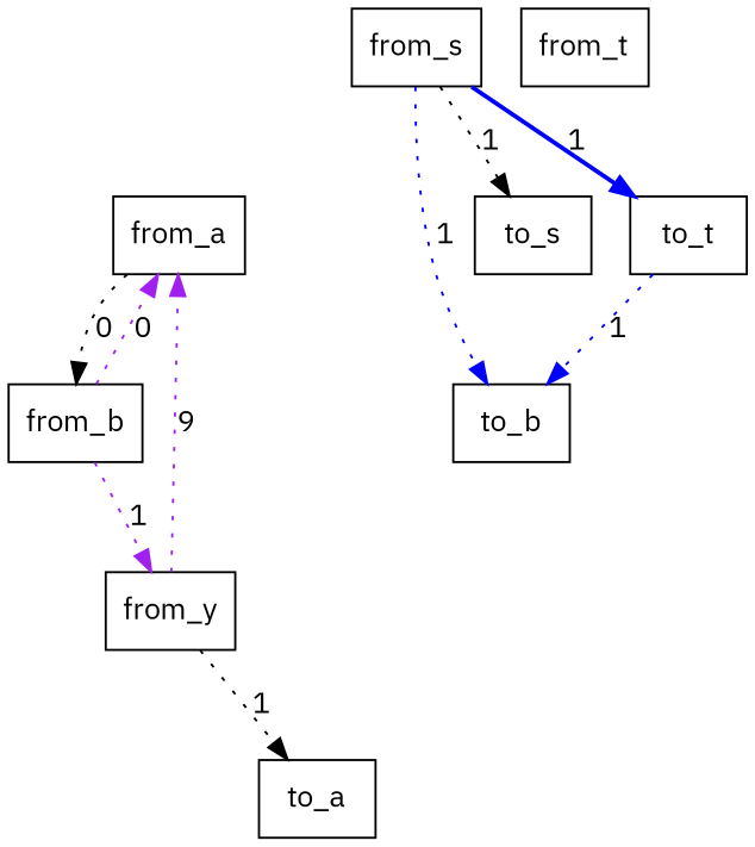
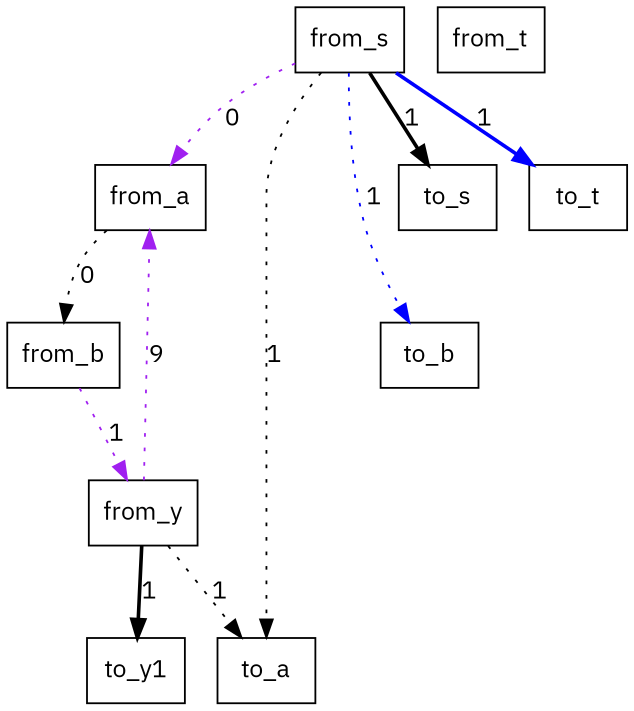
  digraph {
    fontname="IBM Plex Sans"
    rankdir=TB
    node [fillcolor=white fontname="IBM Plex Sans" shape=box style=filled]
    edge [color=black fontname="IBM Plex Sans" style=dotted]
    n1 [label=<from_a>]
    n2 [label=<from_b>]
    n3 [label=<from_y>]
    n4 [label=<from_t>]
    n5 [label=<from_s>]
    n6 [label=<to_a>]
    n7 [label=<to_b>]
    n8 [label=<to_s>]
    n9 [label=<to_t>]
+   n10 [label=<to_y1>]
    n1 -> n2 [label=0]
-   n2 -> n1 [color=purple label=0]
+   n5 -> n1 [color=purple label=0]
    n2 -> n3 [color=purple label=1]
    n3 -> n1 [color=purple label=9]
    n3 -> n6 [label=1]
+   n3 -> n10 [label=1 style=bold]
+   n5 -> n6 [label=1]
    n5 -> n7 [color=blue label=1]
-   n5 -> n8 [label=1]
+   n5 -> n8 [label=1 style=bold]
    n5 -> n9 [color=blue label=1 style=bold]
-   n9 -> n7 [color=blue label=1]
  }
